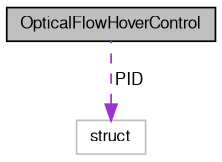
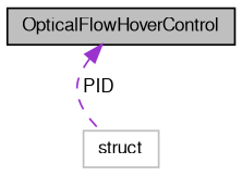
  digraph {
    node [fontname=FreeSans fontsize=10 shape=record style=filled]
    n1 [color=black fillcolor=grey75 fontcolor=black height=0.2 label=OpticalFlowHoverControl width=0.4]
    n2 [color=grey75 fillcolor=white height=0.2 label=struct width=0.4]
-   n2 -> n1 [color=darkorchid3 dir=back fontname=FreeSans fontsize=10 label=" PID" labelfontname=FreeSans labelfontsize=10 style=dashed]
+   n1 -> n2 [color=darkorchid3 dir=back fontname=FreeSans fontsize=10 label=" PID" labelfontname=FreeSans labelfontsize=10 style=dashed]
  }
